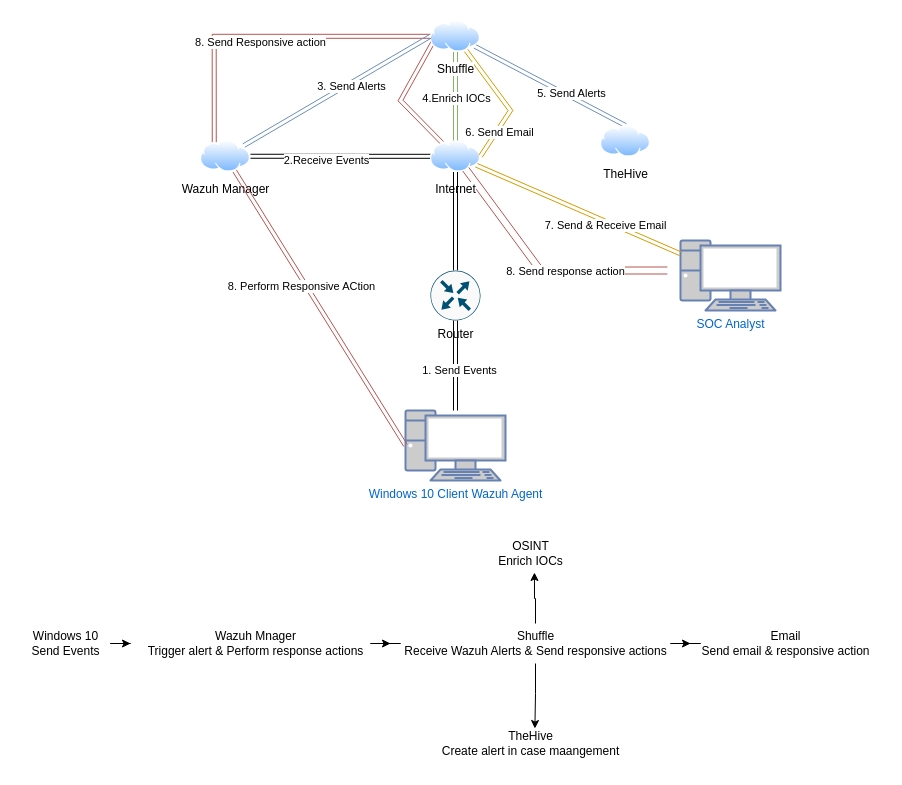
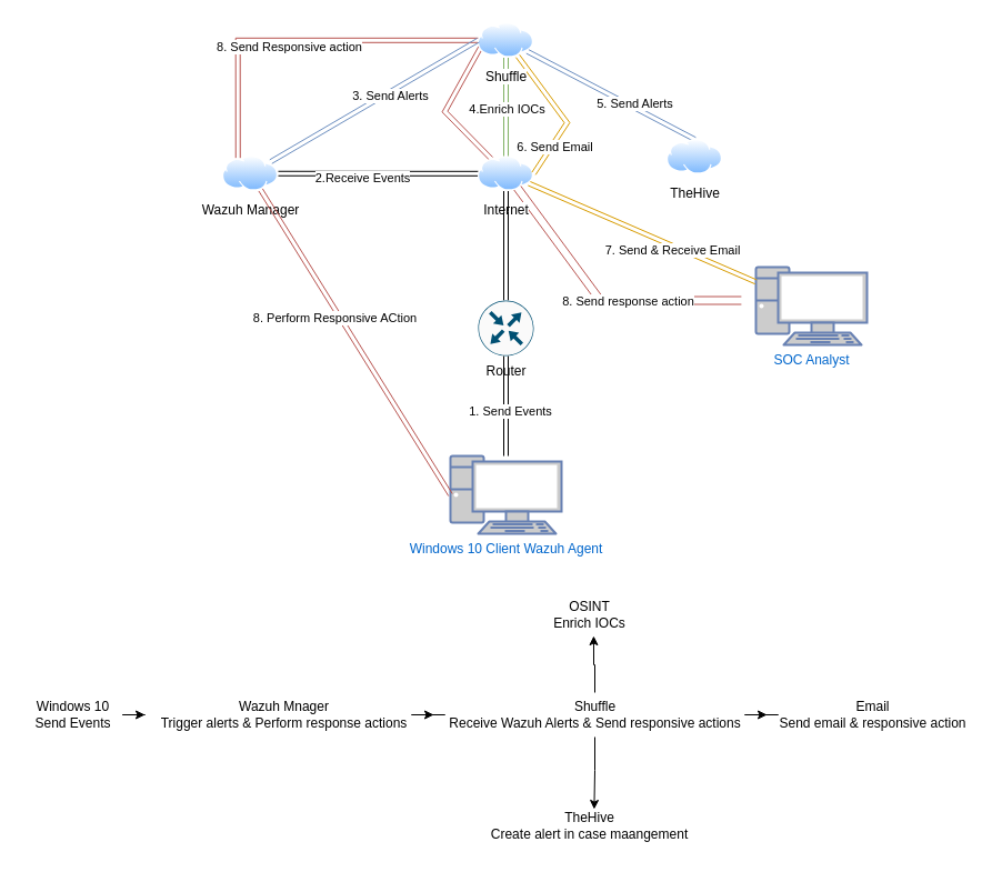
  <mxCell id="0" />
  <mxCell id="1" parent="0" />
  <mxCell id="2" style="rounded=0;orthogonalLoop=1;jettySize=auto;html=1;entryX=1;entryY=1;entryDx=0;entryDy=0;shape=link;fillColor=#f8cecc;strokeColor=#b85450;width=7;" edge="1" parent="1"><mxGeometry relative="1" as="geometry"><mxPoint x="666.9" y="270" as="sourcePoint" /><mxPoint x="460.003" y="161.612" as="targetPoint" /><Array as="points"><mxPoint x="540" y="270" /></Array></mxGeometry></mxCell>
  <mxCell id="3" value="8. Send response action" style="edgeLabel;html=1;align=center;verticalAlign=middle;resizable=0;points=[];" connectable="0" vertex="1" parent="2"><mxGeometry x="-0.223" relative="1" as="geometry"><mxPoint as="offset" /></mxGeometry></mxCell>
  <mxCell id="4" value="SOC Analyst&lt;br&gt;" style="fontColor=#0066CC;verticalAlign=top;verticalLabelPosition=bottom;labelPosition=center;align=center;html=1;outlineConnect=0;fillColor=#CCCCCC;strokeColor=#6881B3;gradientColor=none;gradientDirection=north;strokeWidth=2;shape=mxgraph.networks.pc;" vertex="1" parent="1"><mxGeometry x="680" y="240" width="100" height="70" as="geometry" /></mxCell>
  <mxCell id="5" style="edgeStyle=orthogonalEdgeStyle;rounded=0;orthogonalLoop=1;jettySize=auto;html=1;entryX=1;entryY=0.5;entryDx=0;entryDy=0;shape=link;" edge="1" parent="1" source="10" target="25"><mxGeometry relative="1" as="geometry" /></mxCell>
  <mxCell id="6" value="2.Receive Events" style="edgeLabel;html=1;align=center;verticalAlign=middle;resizable=0;points=[];" connectable="0" vertex="1" parent="5"><mxGeometry x="0.156" y="4" relative="1" as="geometry"><mxPoint as="offset" /></mxGeometry></mxCell>
  <mxCell id="7" style="rounded=0;orthogonalLoop=1;jettySize=auto;html=1;shape=link;fillColor=#ffe6cc;strokeColor=#d79b00;" edge="1" parent="1" source="10" target="4"><mxGeometry relative="1" as="geometry" /></mxCell>
  <mxCell id="8" value="7. Send &amp;amp; Receive Email" style="edgeLabel;html=1;align=center;verticalAlign=middle;resizable=0;points=[];" connectable="0" vertex="1" parent="7"><mxGeometry x="0.277" y="-4" relative="1" as="geometry"><mxPoint as="offset" /></mxGeometry></mxCell>
  <mxCell id="9" style="rounded=0;orthogonalLoop=1;jettySize=auto;html=1;entryX=0;entryY=0.75;entryDx=0;entryDy=0;shape=link;fillColor=#f8cecc;strokeColor=#b85450;" edge="1" parent="1" source="10" target="21"><mxGeometry relative="1" as="geometry"><Array as="points"><mxPoint x="400" y="100" /></Array></mxGeometry></mxCell>
  <mxCell id="10" value="Internet" style="image;aspect=fixed;perimeter=ellipsePerimeter;html=1;align=center;shadow=0;dashed=0;spacingTop=3;image=img/lib/active_directory/internet_cloud.svg;" vertex="1" parent="1"><mxGeometry x="430" y="140" width="50" height="31.5" as="geometry" /></mxCell>
  <mxCell id="11" style="edgeStyle=orthogonalEdgeStyle;rounded=0;orthogonalLoop=1;jettySize=auto;html=1;entryX=0.5;entryY=1;entryDx=0;entryDy=0;shape=link;" edge="1" parent="1" source="12" target="10"><mxGeometry relative="1" as="geometry"><Array as="points"><mxPoint x="455" y="190" /><mxPoint x="455" y="190" /></Array></mxGeometry></mxCell>
  <mxCell id="12" value="Router&lt;br&gt;" style="sketch=0;points=[[0.5,0,0],[1,0.5,0],[0.5,1,0],[0,0.5,0],[0.145,0.145,0],[0.856,0.145,0],[0.855,0.856,0],[0.145,0.855,0]];verticalLabelPosition=bottom;html=1;verticalAlign=top;aspect=fixed;align=center;pointerEvents=1;shape=mxgraph.cisco19.rect;prIcon=router;fillColor=#FAFAFA;strokeColor=#005073;" vertex="1" parent="1"><mxGeometry x="430" y="270" width="50" height="50" as="geometry" /></mxCell>
  <mxCell id="13" style="edgeStyle=orthogonalEdgeStyle;rounded=0;orthogonalLoop=1;jettySize=auto;html=1;entryX=0.5;entryY=0;entryDx=0;entryDy=0;shape=link;fillColor=#d5e8d4;strokeColor=#82b366;" edge="1" parent="1" source="21" target="10"><mxGeometry relative="1" as="geometry" /></mxCell>
  <mxCell id="14" value="4.Enrich IOCs" style="edgeLabel;html=1;align=center;verticalAlign=middle;resizable=0;points=[];" connectable="0" vertex="1" parent="13"><mxGeometry x="0.033" relative="1" as="geometry"><mxPoint as="offset" /></mxGeometry></mxCell>
  <mxCell id="15" style="rounded=0;orthogonalLoop=1;jettySize=auto;html=1;entryX=0.5;entryY=0;entryDx=0;entryDy=0;shape=link;fillColor=#dae8fc;strokeColor=#6c8ebf;" edge="1" parent="1" source="21" target="22"><mxGeometry relative="1" as="geometry" /></mxCell>
  <mxCell id="16" value="5. Send Alerts" style="edgeLabel;html=1;align=center;verticalAlign=middle;resizable=0;points=[];" connectable="0" vertex="1" parent="15"><mxGeometry x="0.26" y="3" relative="1" as="geometry"><mxPoint as="offset" /></mxGeometry></mxCell>
  <mxCell id="17" style="rounded=0;orthogonalLoop=1;jettySize=auto;html=1;entryX=1;entryY=0.5;entryDx=0;entryDy=0;fillColor=#ffe6cc;strokeColor=#d79b00;shape=link;" edge="1" parent="1" source="21" target="10"><mxGeometry relative="1" as="geometry"><Array as="points"><mxPoint x="510" y="110" /></Array></mxGeometry></mxCell>
  <mxCell id="18" value="6. Send Email" style="edgeLabel;html=1;align=center;verticalAlign=middle;resizable=0;points=[];" connectable="0" vertex="1" parent="17"><mxGeometry x="0.532" y="2" relative="1" as="geometry"><mxPoint as="offset" /></mxGeometry></mxCell>
  <mxCell id="19" style="edgeStyle=orthogonalEdgeStyle;rounded=0;orthogonalLoop=1;jettySize=auto;html=1;entryX=0.25;entryY=0;entryDx=0;entryDy=0;fillColor=#f8cecc;strokeColor=#b85450;shape=link;" edge="1" parent="1" source="21" target="25"><mxGeometry relative="1" as="geometry" /></mxCell>
  <mxCell id="20" value="8. Send Responsive action" style="edgeLabel;html=1;align=center;verticalAlign=middle;resizable=0;points=[];" connectable="0" vertex="1" parent="19"><mxGeometry x="0.059" y="6" relative="1" as="geometry"><mxPoint as="offset" /></mxGeometry></mxCell>
  <mxCell id="21" value="Shuffle&lt;br&gt;" style="image;aspect=fixed;perimeter=ellipsePerimeter;html=1;align=center;shadow=0;dashed=0;spacingTop=3;image=img/lib/active_directory/internet_cloud.svg;" vertex="1" parent="1"><mxGeometry x="430" y="20" width="50" height="31.5" as="geometry" /></mxCell>
  <mxCell id="22" value="TheHive&lt;br&gt;" style="image;aspect=fixed;perimeter=ellipsePerimeter;html=1;align=center;shadow=0;dashed=0;spacingTop=3;image=img/lib/active_directory/internet_cloud.svg;" vertex="1" parent="1"><mxGeometry x="600" y="125" width="50" height="31.5" as="geometry" /></mxCell>
  <mxCell id="23" style="rounded=0;orthogonalLoop=1;jettySize=auto;html=1;entryX=0;entryY=0.5;entryDx=0;entryDy=0;shape=link;fillColor=#dae8fc;strokeColor=#6c8ebf;" edge="1" parent="1" source="25" target="21"><mxGeometry relative="1" as="geometry" /></mxCell>
  <mxCell id="24" value="3. Send Alerts" style="edgeLabel;html=1;align=center;verticalAlign=middle;resizable=0;points=[];" connectable="0" vertex="1" parent="23"><mxGeometry x="0.129" y="-3" relative="1" as="geometry"><mxPoint as="offset" /></mxGeometry></mxCell>
  <mxCell id="25" value="Wazuh Manager" style="image;aspect=fixed;perimeter=ellipsePerimeter;html=1;align=center;shadow=0;dashed=0;spacingTop=3;image=img/lib/active_directory/internet_cloud.svg;" vertex="1" parent="1"><mxGeometry x="200" y="140" width="50" height="31.5" as="geometry" /></mxCell>
  <mxCell id="26" value="Windows 10 Client Wazuh Agent&lt;br&gt;" style="fontColor=#0066CC;verticalAlign=top;verticalLabelPosition=bottom;labelPosition=center;align=center;html=1;outlineConnect=0;fillColor=#CCCCCC;strokeColor=#6881B3;gradientColor=none;gradientDirection=north;strokeWidth=2;shape=mxgraph.networks.pc;" vertex="1" parent="1"><mxGeometry x="405" y="410" width="100" height="70" as="geometry" /></mxCell>
  <mxCell id="27" style="edgeStyle=orthogonalEdgeStyle;rounded=0;orthogonalLoop=1;jettySize=auto;html=1;entryX=0.5;entryY=1;entryDx=0;entryDy=0;entryPerimeter=0;startArrow=classic;startFill=1;shape=link;" edge="1" parent="1" source="26" target="12"><mxGeometry relative="1" as="geometry" /></mxCell>
  <mxCell id="28" value="1. Send Events" style="edgeLabel;html=1;align=center;verticalAlign=middle;resizable=0;points=[];" connectable="0" vertex="1" parent="27"><mxGeometry x="-0.093" y="-3" relative="1" as="geometry"><mxPoint as="offset" /></mxGeometry></mxCell>
  <mxCell id="29" style="rounded=0;orthogonalLoop=1;jettySize=auto;html=1;entryX=0;entryY=0.5;entryDx=0;entryDy=0;entryPerimeter=0;fillColor=#f8cecc;strokeColor=#b85450;shape=link;" edge="1" parent="1" source="25" target="26"><mxGeometry relative="1" as="geometry" /></mxCell>
  <mxCell id="30" value="8. Perform Responsive ACtion" style="edgeLabel;html=1;align=center;verticalAlign=middle;resizable=0;points=[];" connectable="0" vertex="1" parent="29"><mxGeometry x="-0.181" y="-4" relative="1" as="geometry"><mxPoint y="1" as="offset" /></mxGeometry></mxCell>
  <mxCell id="31" style="edgeStyle=orthogonalEdgeStyle;rounded=0;orthogonalLoop=1;jettySize=auto;html=1;" edge="1" parent="1" source="32" target="34"><mxGeometry relative="1" as="geometry" /></mxCell>
  <mxCell id="32" value="Windows 10&lt;br&gt;Send Events" style="text;html=1;align=center;verticalAlign=middle;resizable=0;points=[];autosize=1;strokeColor=none;fillColor=none;" vertex="1" parent="1"><mxGeometry x="20" y="623" width="90" height="40" as="geometry" /></mxCell>
  <mxCell id="33" style="edgeStyle=orthogonalEdgeStyle;rounded=0;orthogonalLoop=1;jettySize=auto;html=1;" edge="1" parent="1" source="34" target="36"><mxGeometry relative="1" as="geometry" /></mxCell>
- <mxCell id="34" value="Wazuh Mnager&lt;br&gt;Trigger alert &amp;amp; Perform response actions" style="text;html=1;align=center;verticalAlign=middle;resizable=0;points=[];autosize=1;strokeColor=none;fillColor=none;" vertex="1" parent="1"><mxGeometry x="130" y="623" width="250" height="40" as="geometry" /></mxCell>
+ <mxCell id="34" value="Wazuh Mnager&lt;br&gt;Trigger alerts &amp;amp; Perform response actions" style="text;html=1;align=center;verticalAlign=middle;resizable=0;points=[];autosize=1;strokeColor=none;fillColor=none;" vertex="1" parent="1"><mxGeometry x="130" y="623" width="250" height="40" as="geometry" /></mxCell>
  <mxCell id="35" style="edgeStyle=orthogonalEdgeStyle;rounded=0;orthogonalLoop=1;jettySize=auto;html=1;" edge="1" parent="1" source="36" target="39"><mxGeometry relative="1" as="geometry" /></mxCell>
  <mxCell id="36" value="Shuffle&lt;br&gt;Receive Wazuh Alerts &amp;amp; Send responsive actions" style="text;html=1;align=center;verticalAlign=middle;resizable=0;points=[];autosize=1;strokeColor=none;fillColor=none;" vertex="1" parent="1"><mxGeometry x="390" y="623" width="290" height="40" as="geometry" /></mxCell>
  <mxCell id="37" value="OSINT&lt;br&gt;Enrich IOCs" style="text;html=1;align=center;verticalAlign=middle;resizable=0;points=[];autosize=1;strokeColor=none;fillColor=none;" vertex="1" parent="1"><mxGeometry x="485" y="533" width="90" height="40" as="geometry" /></mxCell>
  <mxCell id="38" value="TheHive&lt;br&gt;Create alert in case maangement" style="text;html=1;align=center;verticalAlign=middle;resizable=0;points=[];autosize=1;strokeColor=none;fillColor=none;" vertex="1" parent="1"><mxGeometry x="430" y="723" width="200" height="40" as="geometry" /></mxCell>
  <mxCell id="39" value="Email&lt;br&gt;Send email &amp;amp; responsive action" style="text;html=1;align=center;verticalAlign=middle;resizable=0;points=[];autosize=1;strokeColor=none;fillColor=none;" vertex="1" parent="1"><mxGeometry x="690" y="623" width="190" height="40" as="geometry" /></mxCell>
  <mxCell id="40" style="edgeStyle=orthogonalEdgeStyle;rounded=0;orthogonalLoop=1;jettySize=auto;html=1;entryX=0.544;entryY=0.975;entryDx=0;entryDy=0;entryPerimeter=0;" edge="1" parent="1" source="36" target="37"><mxGeometry relative="1" as="geometry" /></mxCell>
  <mxCell id="41" style="edgeStyle=orthogonalEdgeStyle;rounded=0;orthogonalLoop=1;jettySize=auto;html=1;entryX=0.522;entryY=0.125;entryDx=0;entryDy=0;entryPerimeter=0;" edge="1" parent="1" source="36" target="38"><mxGeometry relative="1" as="geometry" /></mxCell>
